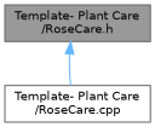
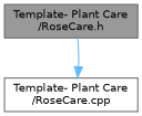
  digraph {
    node [fontname=Helvetica fontsize=10 shape=box style=filled]
    n1 [color=gray40 fillcolor=grey60 fontcolor=black height=0.2 label="Template- Plant Care\l/RoseCare.h" width=0.4]
    n2 [color=grey40 fillcolor=white height=0.2 label="Template- Plant Care\l/RoseCare.cpp" width=0.4]
-   n1 -> n2 [color=steelblue1 dir=back fontname=Helvetica fontsize=10 labelfontname=Helvetica labelfontsize=10 style=solid]
+   n2 -> n1 [color=steelblue1 dir=back fontname=Helvetica fontsize=10 labelfontname=Helvetica labelfontsize=10 style=solid]
  }
